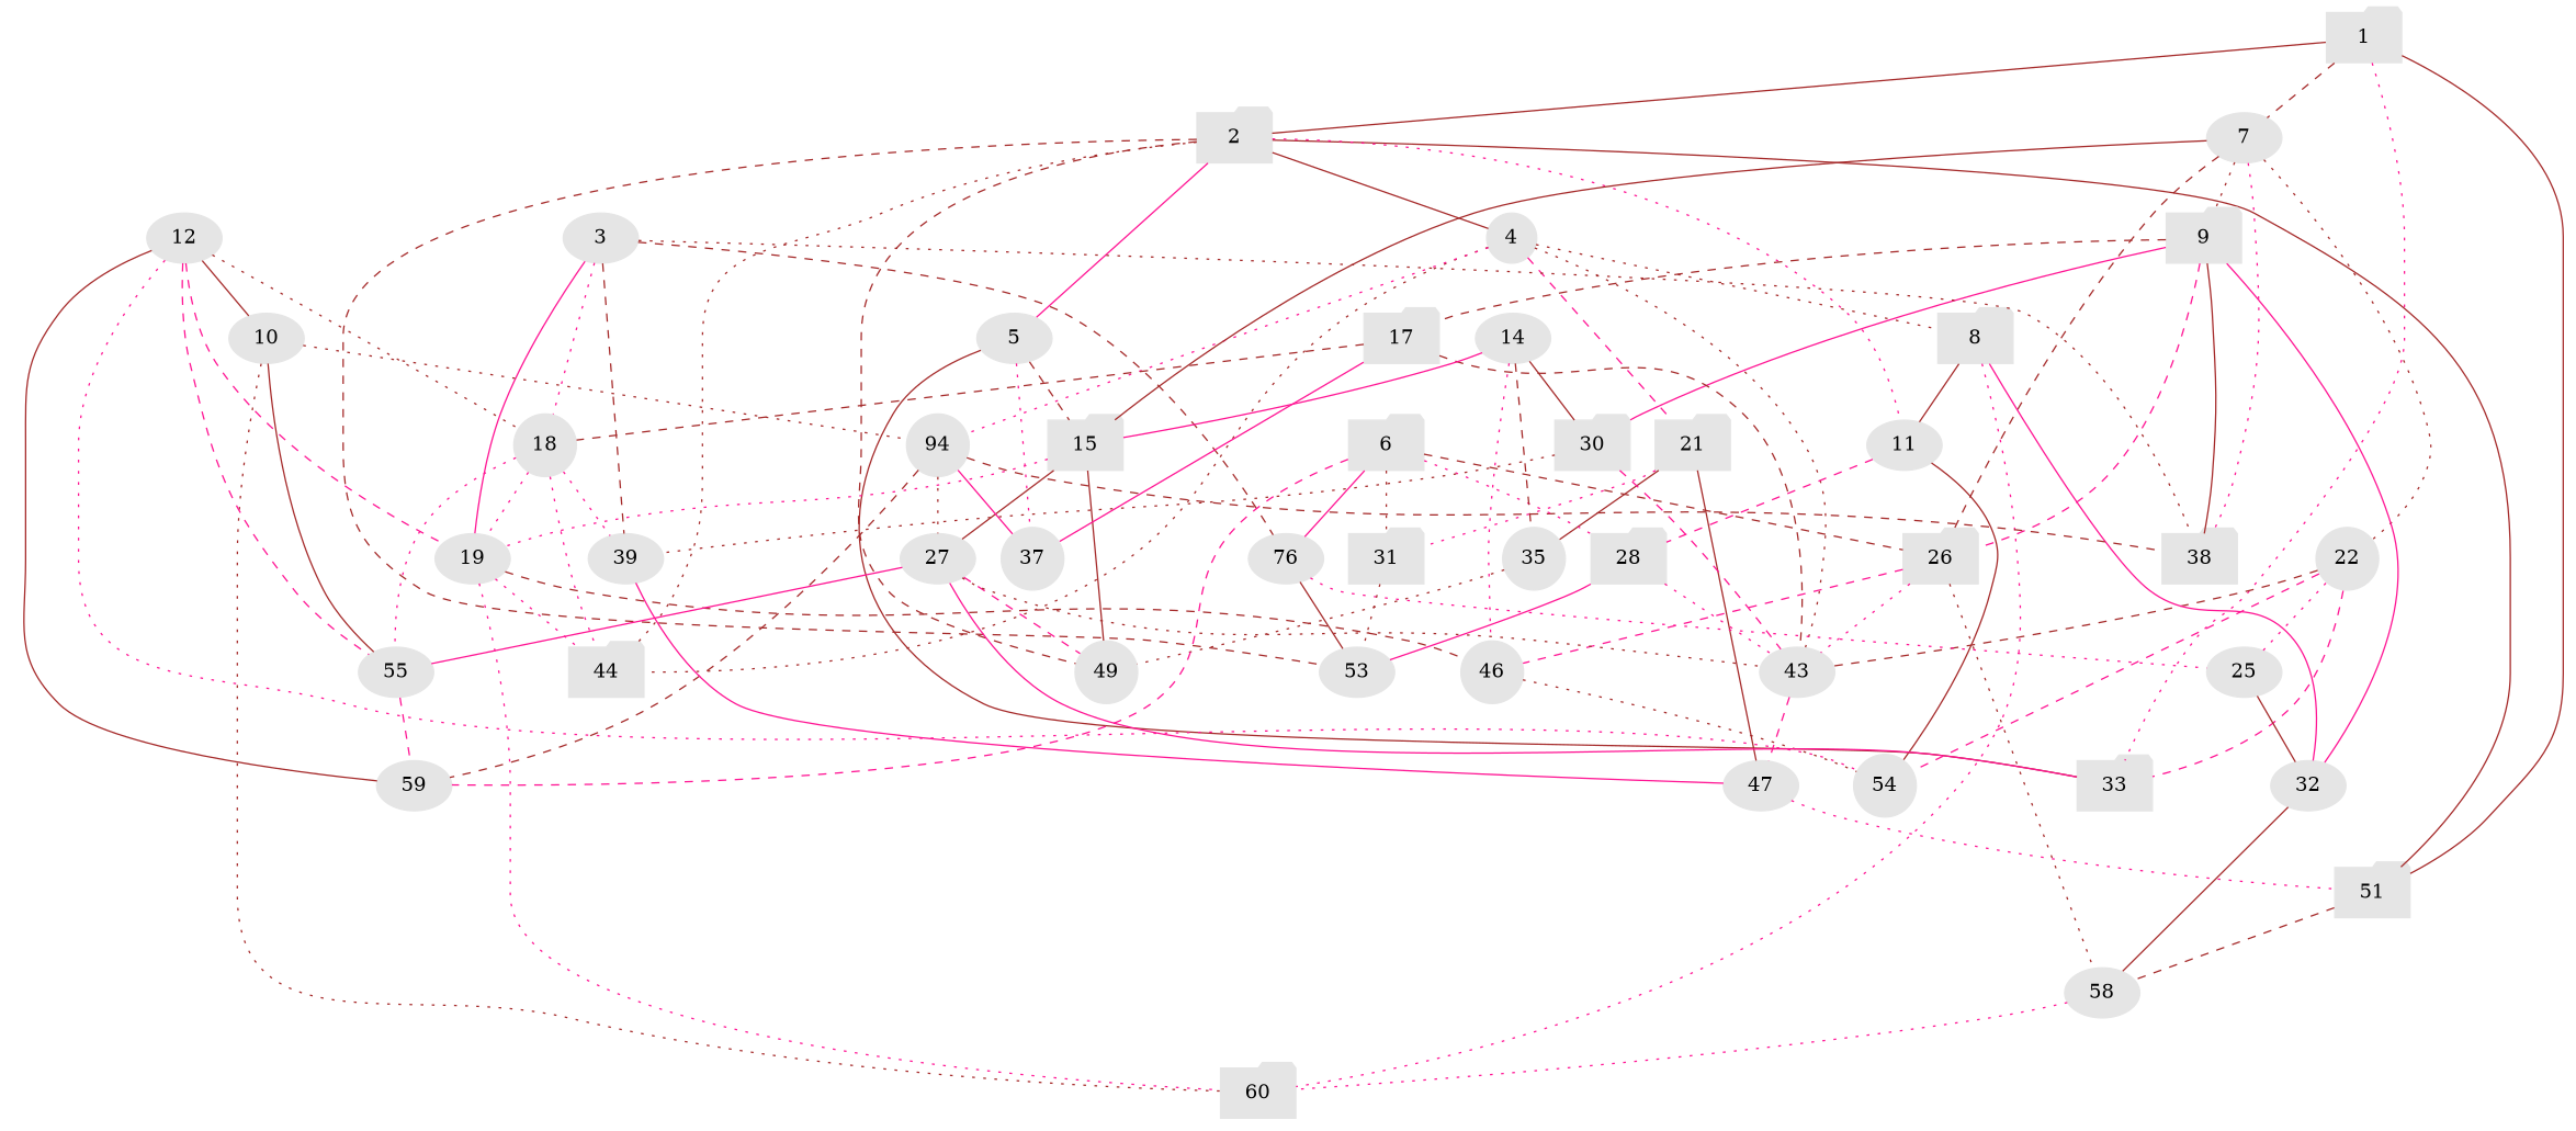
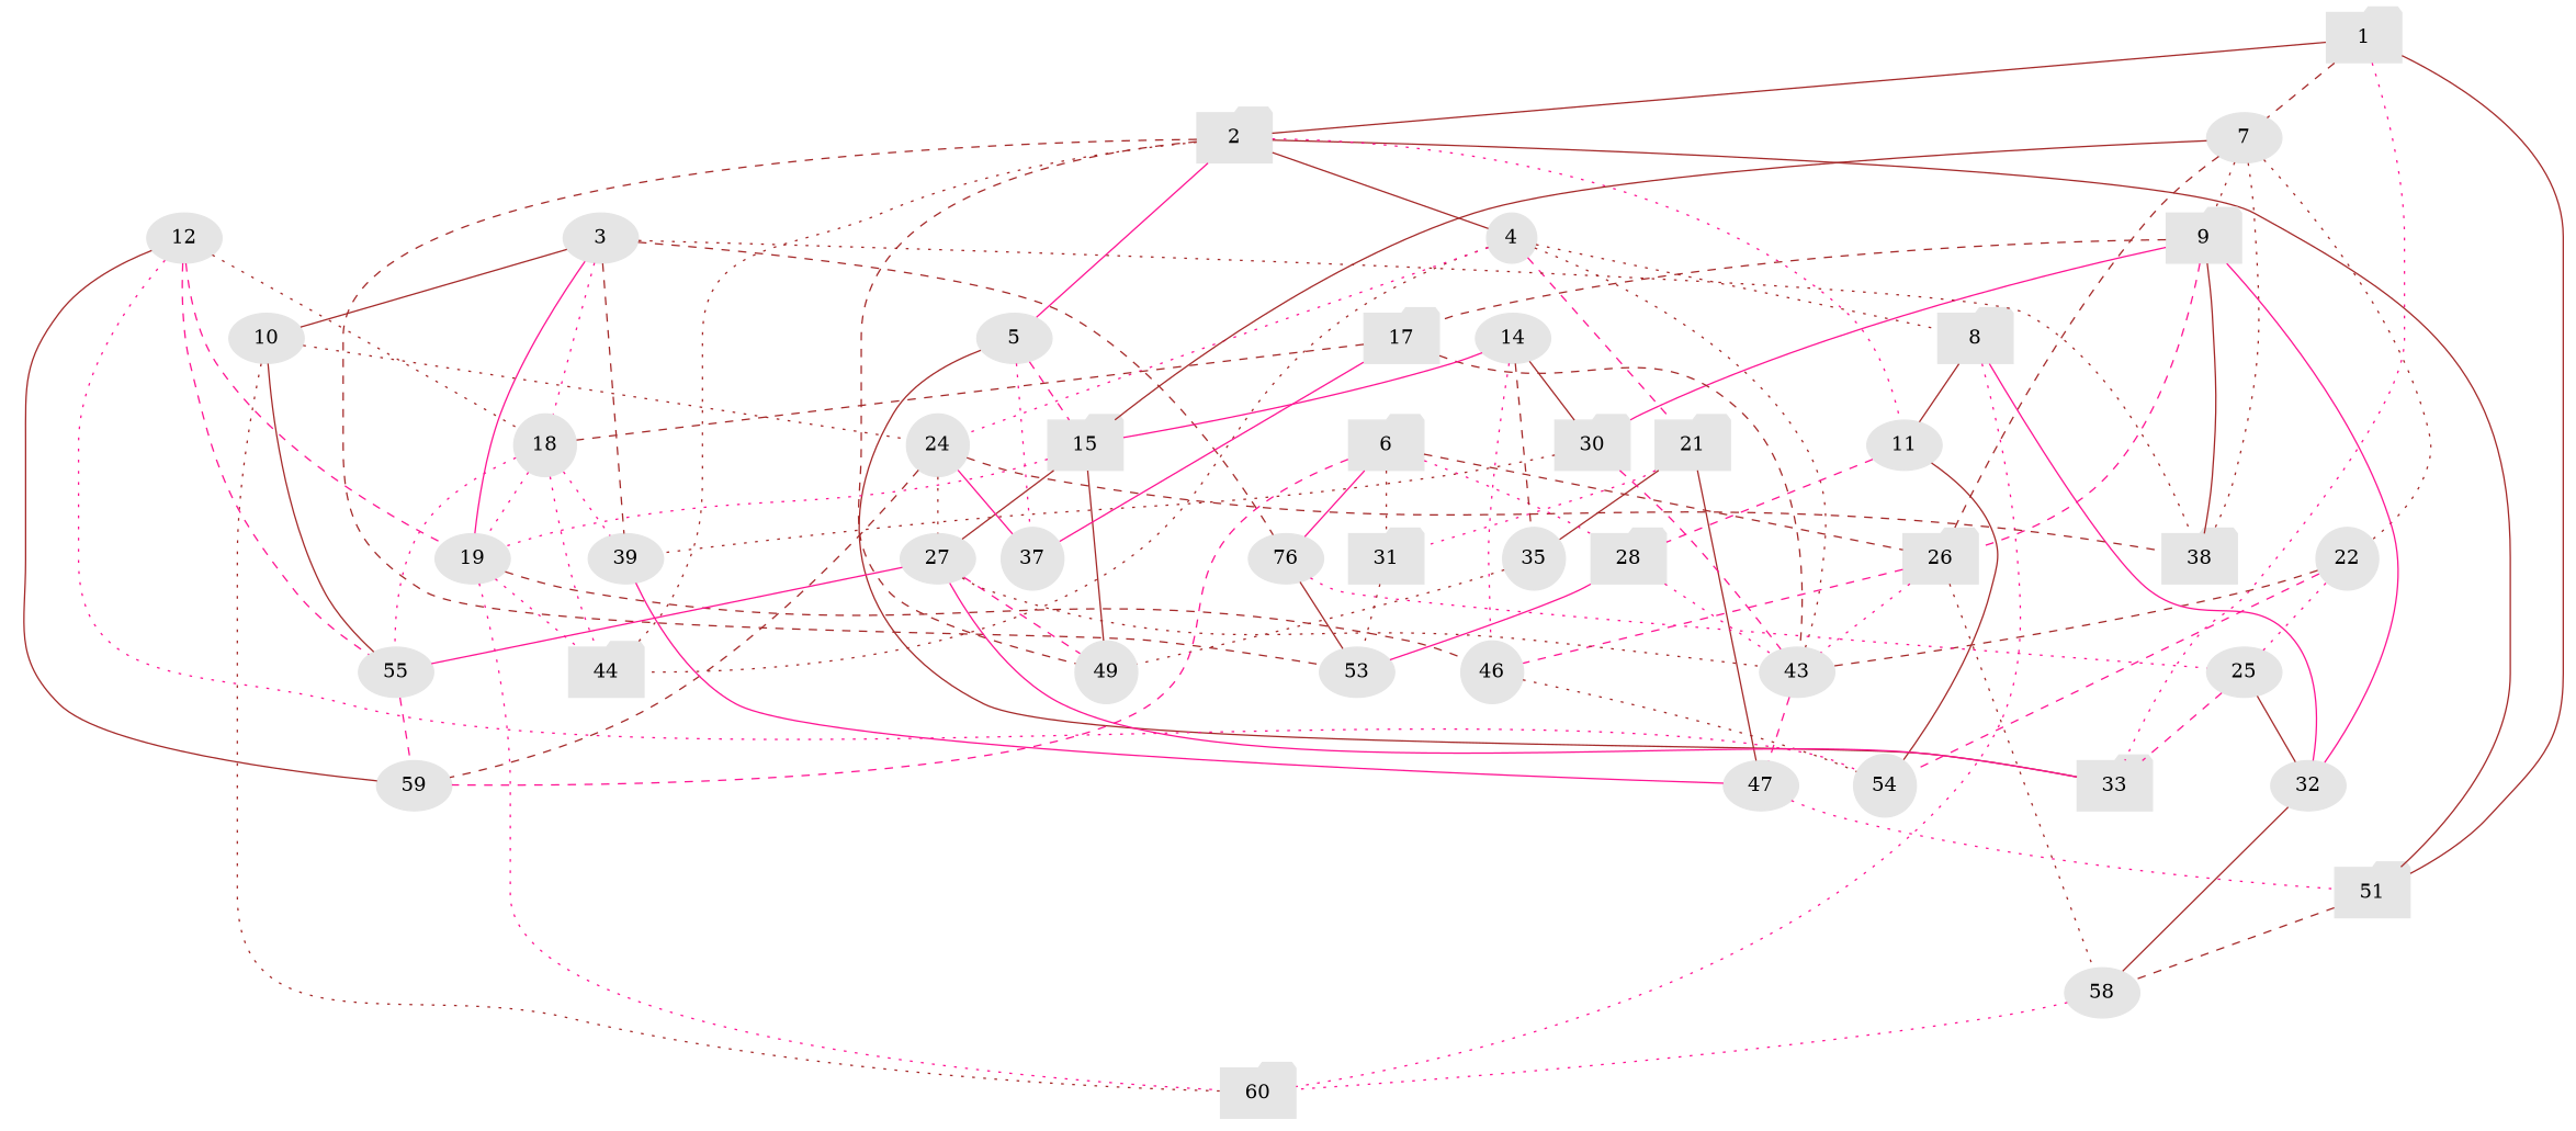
  graph {
    node [color=gray90 shape=ellipse style=filled]
    edge [color=brown style=dotted]
    2 [shape=folder super="+41"]
    51 [shape=folder]
    4 [shape=circle super="+50"]
    5
    11
    44 [shape=folder]
    49 [shape=circle]
    53
    1 [shape=folder]
    7 [super="+40"]
    33 [shape=folder]
    38 [shape=folder]
    15 [shape=folder super="+20"]
    26 [shape=folder super="+62+63"]
    9 [shape=folder super="+36"]
    22 [shape=circle]
    58
    8 [shape=folder]
    21 [shape=folder]
-   24 [shape=circle super="+48+52" label=94]
+   24 [shape=circle super="+48+52"]
    43 [super="+65+66"]
    37 [shape=circle]
    28 [shape=folder]
    54 [shape=circle]
    3 [super="+13"]
    10
    n27 [label=76]
    18 [shape=circle super="+45+34"]
    19 [super="+23"]
    39
    60 [shape=folder]
    55
    25
    46 [shape=circle]
    47
    32
    31 [shape=folder]
    35 [shape=circle]
    59
    27 [super="+56"]
    6 [shape=folder super="+64"]
    17 [shape=folder]
    30 [shape=folder]
    12 [super="+29"]
    14
    2 -- 51 [style=solid]
    2 -- 4 [style=solid]
    2 -- 5 [color=deeppink style=solid]
    2 -- 11 [color=deeppink]
    2 -- 44
    2 -- 49 [style=dashed]
    2 -- 53 [style=dashed]
    51 -- 58 [style=dashed]
    4 -- 44
    4 -- 8
    4 -- 21 [color=deeppink style=dashed]
    4 -- 24 [color=deeppink]
    4 -- 43
    5 -- 33 [style=solid]
-   5 -- 15 [style=dashed]
+   5 -- 15 [color=deeppink style=dashed]
    5 -- 37 [color=deeppink]
    11 -- 28 [color=deeppink style=dashed]
    11 -- 54 [style=solid]
    1 -- 2 [style=solid]
    1 -- 51 [style=solid]
    1 -- 7 [style=dashed]
    1 -- 33 [color=deeppink]
-   7 -- 38 [color=deeppink]
+   7 -- 38
    7 -- 15 [style=solid]
    7 -- 26 [style=dashed]
    7 -- 9
    7 -- 22
    15 -- 49 [style=solid]
    15 -- 19 [color=deeppink]
    15 -- 27 [style=solid]
    26 -- 58
    26 -- 43 [color=deeppink]
    26 -- 46 [color=deeppink style=dashed]
    9 -- 38 [style=solid]
    9 -- 26 [color=deeppink style=dashed]
    9 -- 32 [color=deeppink style=solid]
    9 -- 17 [style=dashed]
    9 -- 30 [color=deeppink style=solid]
    22 -- 43 [style=dashed]
    22 -- 54 [color=deeppink style=dashed]
    22 -- 25 [color=deeppink]
    58 -- 60 [color=deeppink]
    8 -- 11 [style=solid]
    8 -- 60 [color=deeppink]
    8 -- 32 [color=deeppink style=solid]
    21 -- 47 [style=solid]
    21 -- 31 [color=deeppink]
    21 -- 35 [style=solid]
    24 -- 38 [style=dashed]
    24 -- 37 [color=deeppink style=solid]
    24 -- 59 [style=dashed]
    24 -- 27
    43 -- 47 [color=deeppink style=dashed]
    28 -- 53 [color=deeppink style=solid]
    28 -- 43 [color=deeppink]
    3 -- 38
-   12 -- 10 [style=solid]
+   3 -- 10 [style=solid]
    3 -- n27 [style=dashed]
    3 -- 18 [color=deeppink]
    3 -- 19 [color=deeppink style=solid]
    3 -- 39 [style=dashed]
    10 -- 24
    10 -- 60
    10 -- 55 [style=solid]
    n27 -- 53 [style=solid]
    n27 -- 25 [color=deeppink]
    18 -- 44 [color=deeppink]
    18 -- 19 [color=deeppink]
    18 -- 39 [color=deeppink]
    18 -- 55 [color=deeppink]
    19 -- 44 [color=deeppink]
    19 -- 60 [color=deeppink]
    19 -- 46 [style=dashed]
    39 -- 47 [color=deeppink style=solid]
    55 -- 59 [color=deeppink style=dashed]
-   22 -- 33 [color=deeppink style=dashed]
+   25 -- 33 [color=deeppink style=dashed]
    25 -- 32 [style=solid]
    46 -- 54
    47 -- 51 [color=deeppink]
    32 -- 58 [style=solid]
    31 -- 53
    35 -- 49
    27 -- 49 [color=deeppink style=dashed]
    27 -- 33 [color=deeppink style=solid]
    27 -- 43
    27 -- 55 [color=deeppink style=solid]
    6 -- 26 [style=dashed]
    6 -- 28 [color=deeppink]
    6 -- n27 [color=deeppink style=solid]
    6 -- 31 [weight=2]
    6 -- 59 [color=deeppink style=dashed]
    17 -- 43 [style=dashed]
    17 -- 37 [color=deeppink style=solid]
    17 -- 18 [style=dashed]
    30 -- 43 [color=deeppink style=dashed]
    30 -- 39
    12 -- 54 [color=deeppink]
    12 -- 18 [weight=2]
    12 -- 19 [color=deeppink style=dashed]
    12 -- 55 [color=deeppink style=dashed]
    12 -- 59 [style=solid]
    14 -- 15 [color=deeppink style=solid]
    14 -- 46 [color=deeppink]
    14 -- 35 [style=dashed]
    14 -- 30 [style=solid]
  }
